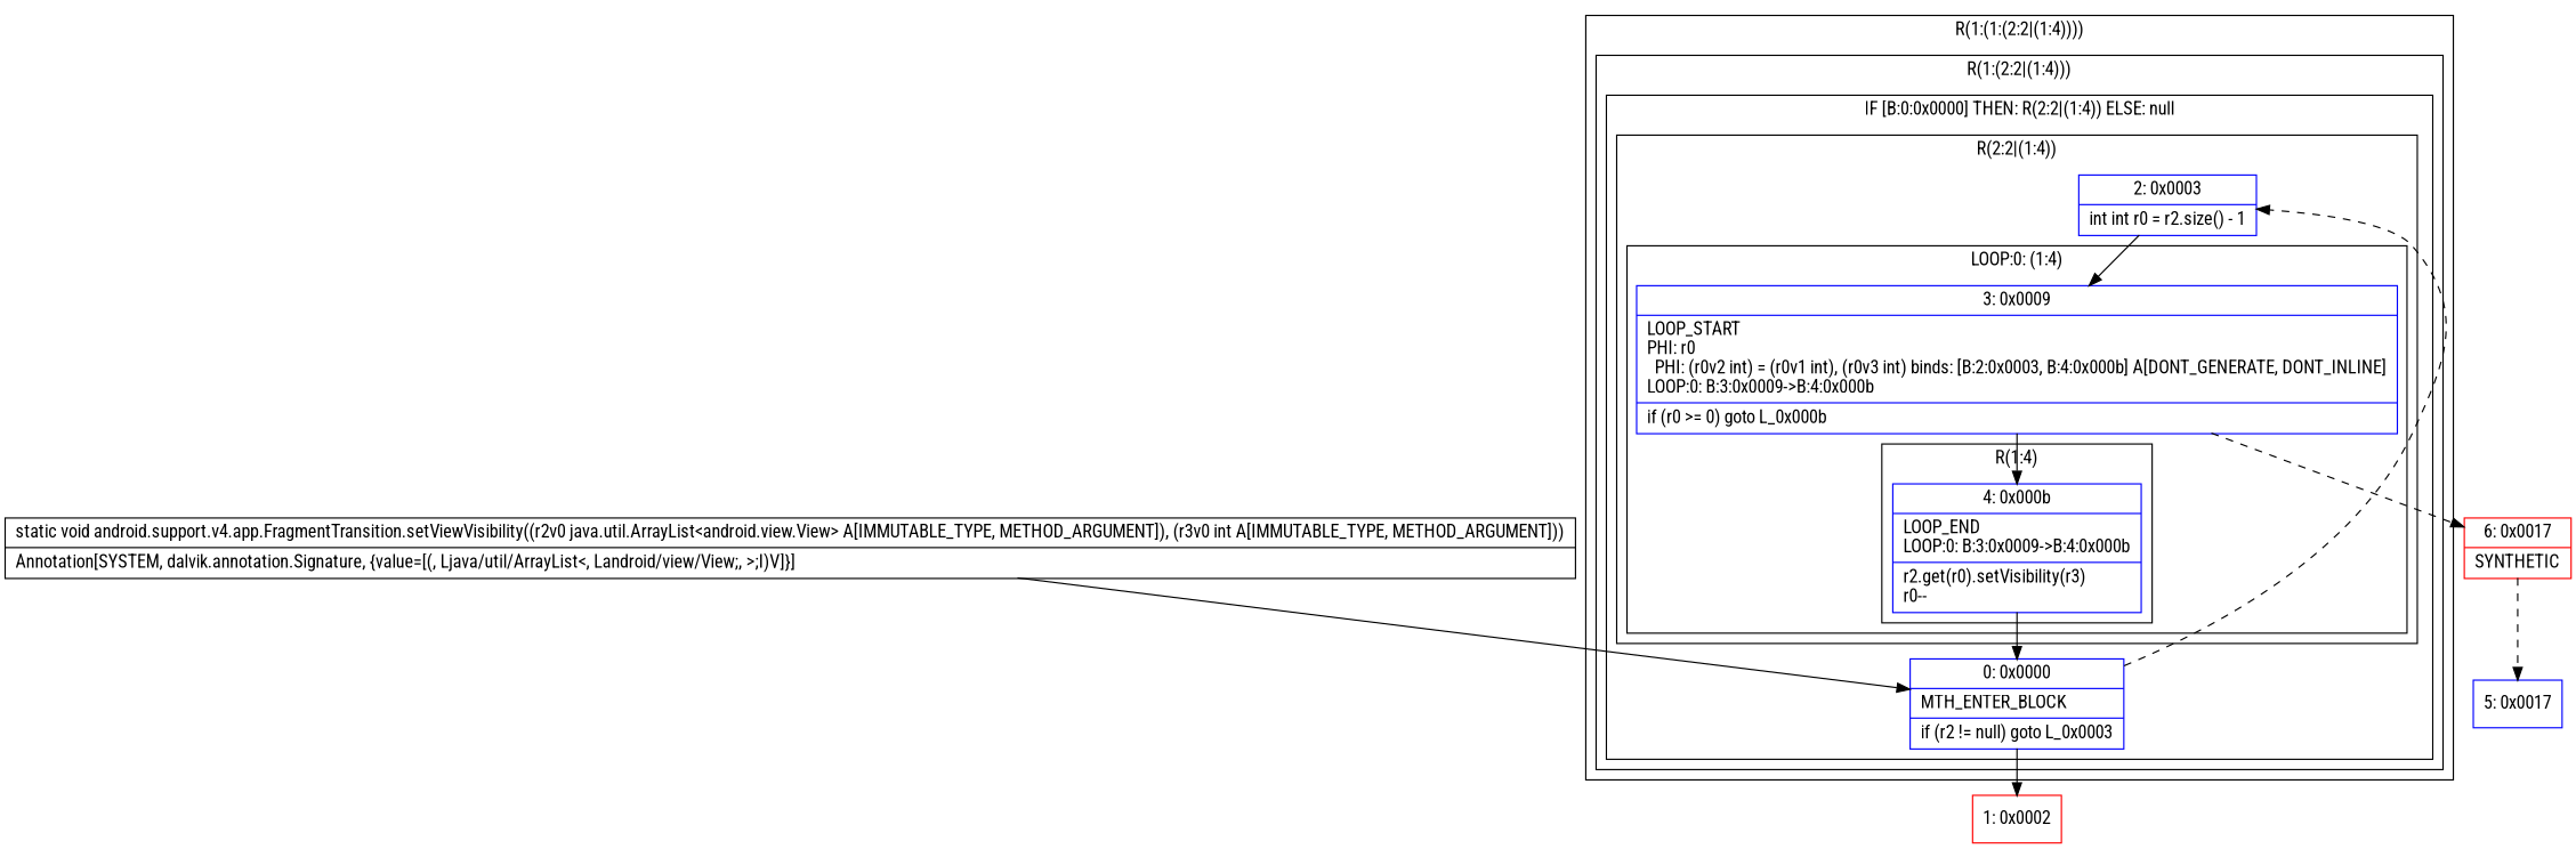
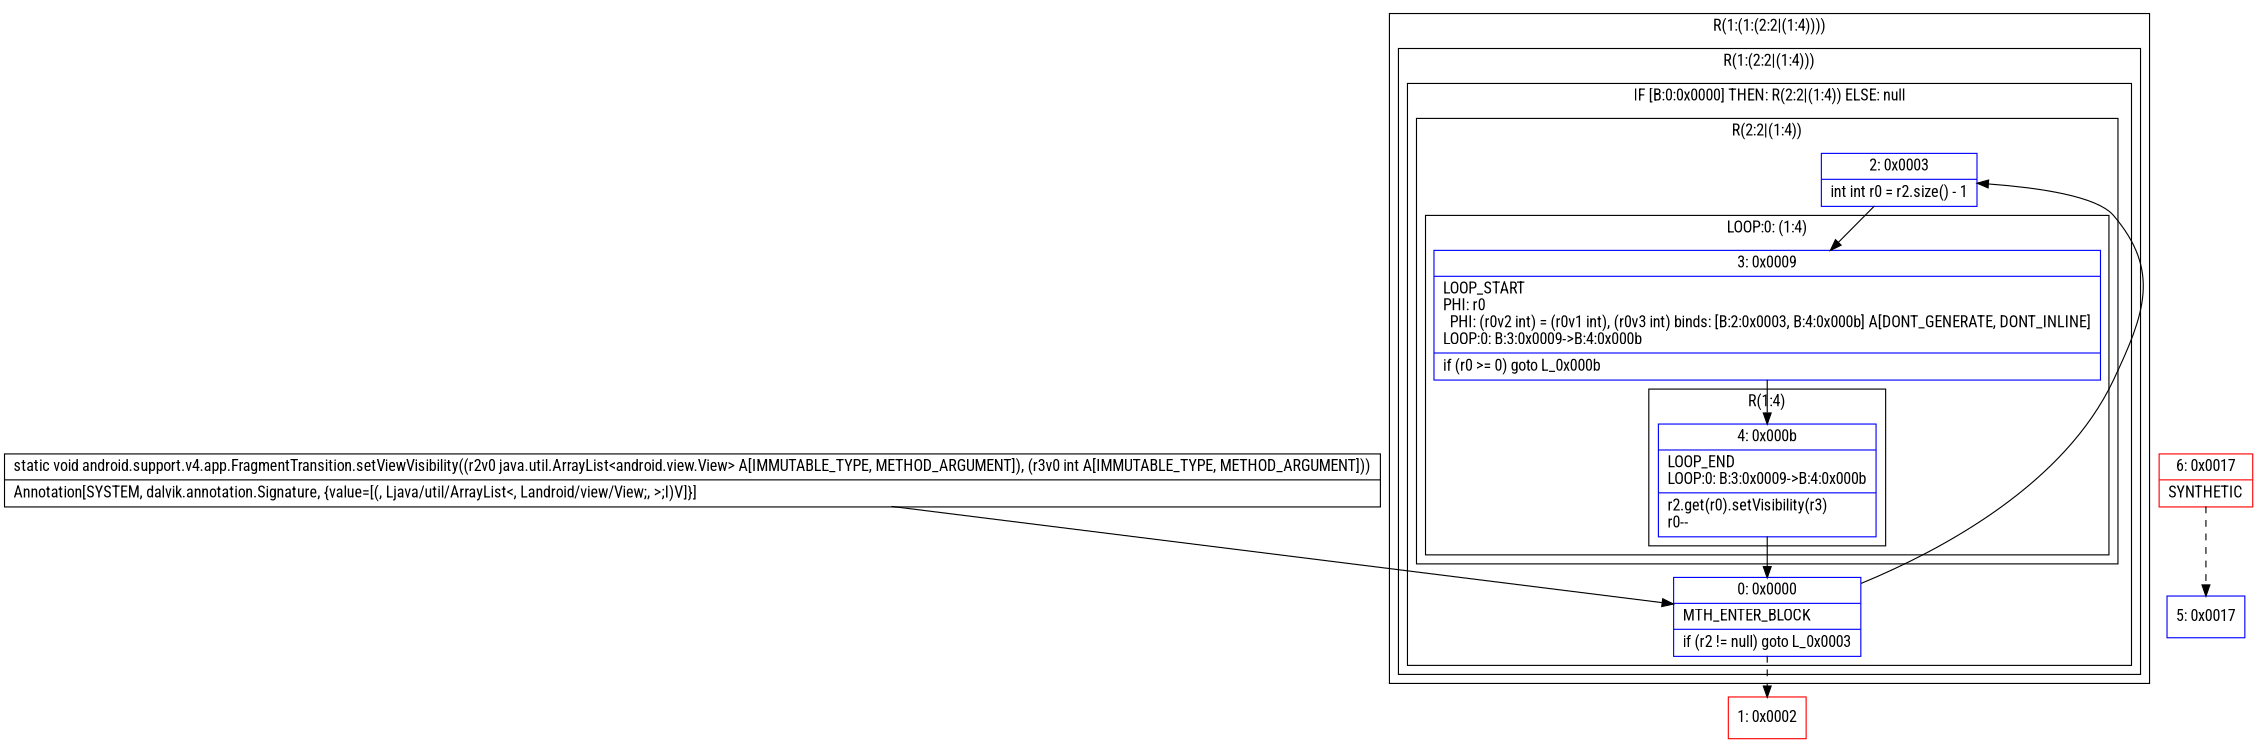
  digraph {
    fontname="Roboto Condensed"
    node [color=blue fontname="Roboto Condensed" shape=record]
    edge [fontname="Roboto Condensed"]
    n1 [label="{4\:\ 0x000b|LOOP_END\lLOOP:0: B:3:0x0009\-\>B:4:0x000b\l|r2.get(r0).setVisibility(r3)\lr0\-\-\l}"]
    n2 [label="{3\:\ 0x0009|LOOP_START\lPHI: r0 \l  PHI: (r0v2 int) = (r0v1 int), (r0v3 int) binds: [B:2:0x0003, B:4:0x000b] A[DONT_GENERATE, DONT_INLINE]\lLOOP:0: B:3:0x0009\-\>B:4:0x000b\l|if (r0 \>= 0) goto L_0x000b\l}"]
    n3 [label="{2\:\ 0x0003|int int r0 = r2.size() \- 1\l}"]
    n4 [label="{0\:\ 0x0000|MTH_ENTER_BLOCK\l|if (r2 != null) goto L_0x0003\l}"]
    n5 [color=red label="{6\:\ 0x0017|SYNTHETIC\l}"]
    n6 [color=red label="{1\:\ 0x0002}"]
    n7 [label="{5\:\ 0x0017}"]
    n8 [label="{static void android.support.v4.app.FragmentTransition.setViewVisibility((r2v0 java.util.ArrayList\<android.view.View\> A[IMMUTABLE_TYPE, METHOD_ARGUMENT]), (r3v0 int A[IMMUTABLE_TYPE, METHOD_ARGUMENT]))  | Annotation[SYSTEM, dalvik.annotation.Signature, \{value=[(, Ljava\/util\/ArrayList\<, Landroid\/view\/View;, \>;I)V]\}]\l}" color=""]
    subgraph cluster_1 {
      label="R(1:(1:(2:2|(1:4))))"
      subgraph cluster_2 {
        label="R(1:(2:2|(1:4)))"
        subgraph cluster_3 {
          label="IF [B:0:0x0000] THEN: R(2:2|(1:4)) ELSE: null"
          n4
          subgraph cluster_4 {
            label="R(2:2|(1:4))"
            n3
            subgraph cluster_5 {
              label="LOOP:0: (1:4)"
              n2
              subgraph cluster_6 {
                label="R(1:4)"
                n1
              }
            }
          }
        }
      }
    }
    n1 -> n4
    n2 -> n1
-   n2 -> n5 [style=dashed]
    n3 -> n2
-   n4 -> n3 [style=dashed]
-   n4 -> n6 [style=solid]
+   n4 -> n3
+   n4 -> n6 [style=dashed]
    n5 -> n7 [style=dashed]
    n8 -> n4
  }
